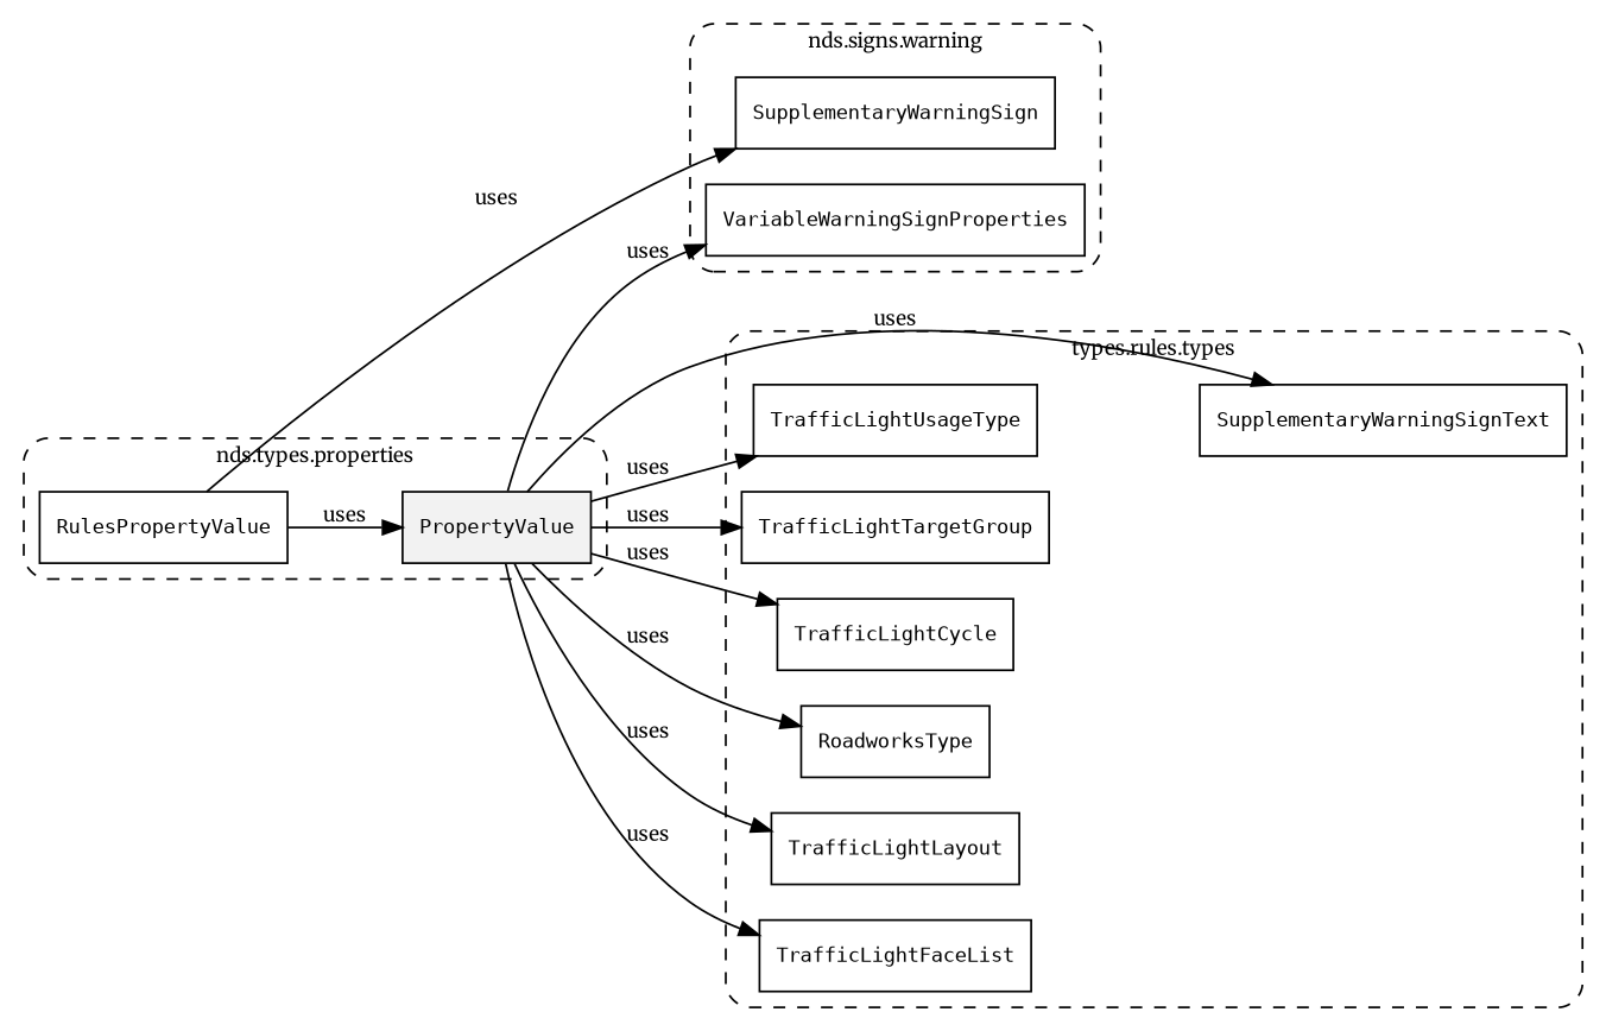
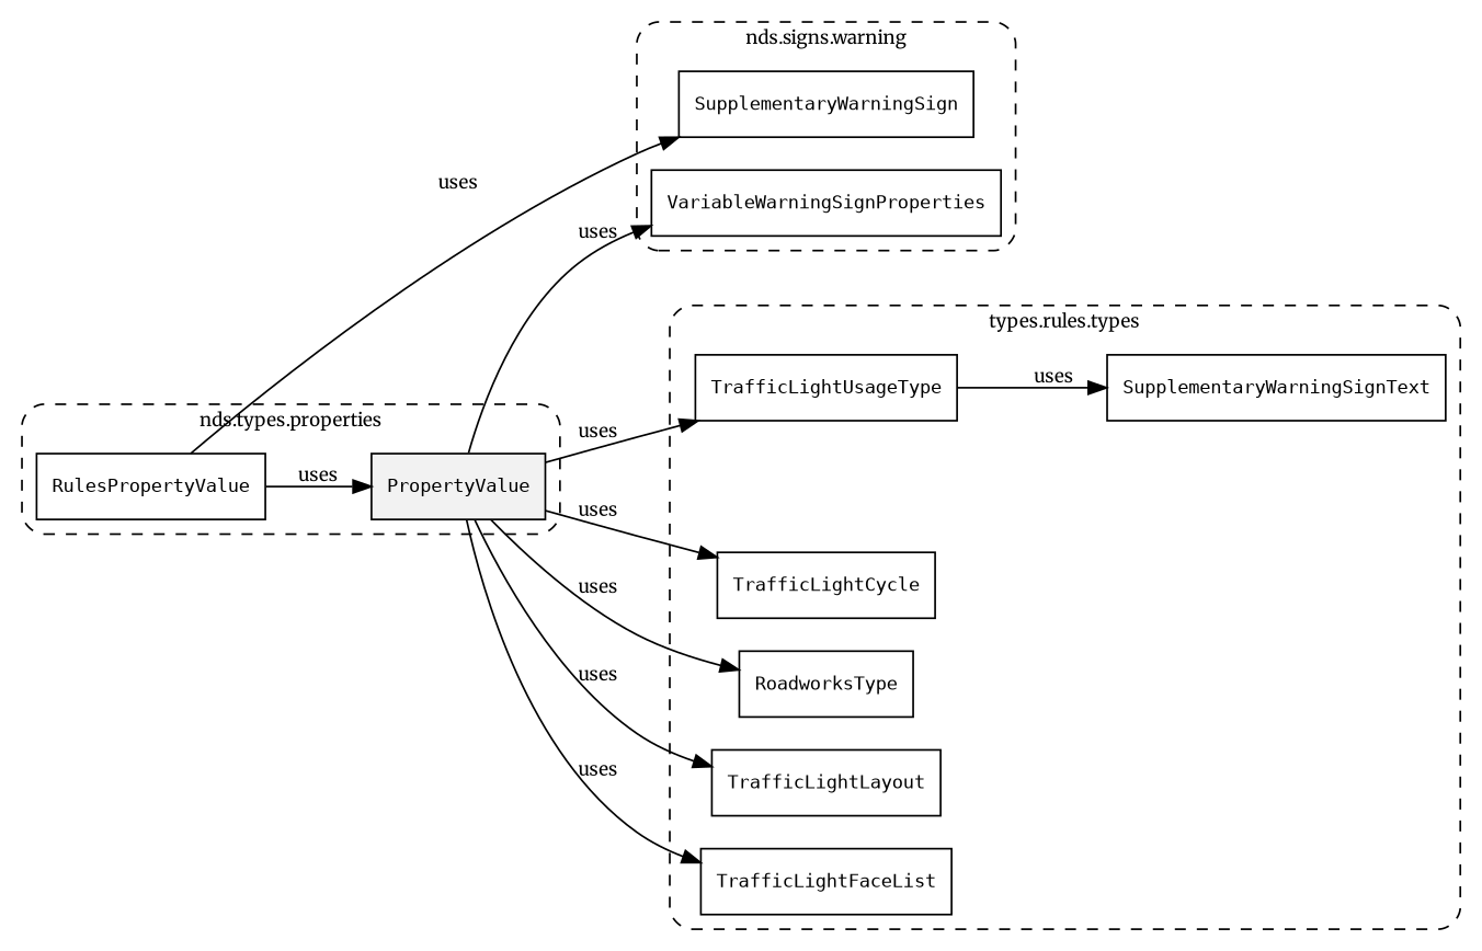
  digraph {
    fontname=Merriweather
    fontsize=10
    rankdir=LR
    node [fontname=Merriweather fontsize=10 shape=box]
    edge [fontname=Merriweather fontsize=10]
    n1 [fillcolor="#0000000D" label=<<font face="monospace"><table align="center" border="0" cellspacing="0" cellpadding="0"><tr><td href="../../../content/packages/nds.rules.properties.html#Choice-PropertyValue" title="Choice defined in nds.rules.properties">PropertyValue</td></tr></table></font>> style=filled]
    n2 [label=<<font face="monospace"><table align="center" border="0" cellspacing="0" cellpadding="0"><tr><td href="../../../content/packages/nds.rules.properties.html#Structure-RulesPropertyValue" title="Structure defined in nds.rules.properties">RulesPropertyValue</td></tr></table></font>>]
    n3 [label=<<font face="monospace"><table align="center" border="0" cellspacing="0" cellpadding="0"><tr><td href="../../../content/packages/nds.signs.warning.html#Enum-SupplementaryWarningSign" title="Enum defined in nds.signs.warning">SupplementaryWarningSign</td></tr></table></font>>]
    n4 [label=<<font face="monospace"><table align="center" border="0" cellspacing="0" cellpadding="0"><tr><td href="../../../content/packages/nds.signs.warning.html#Enum-VariableWarningSignProperties" title="Enum defined in nds.signs.warning">VariableWarningSignProperties</td></tr></table></font>>]
    n5 [label=<<font face="monospace"><table align="center" border="0" cellspacing="0" cellpadding="0"><tr><td href="../../../content/packages/nds.rules.types.html#Enum-RoadworksType" title="Enum defined in nds.rules.types">RoadworksType</td></tr></table></font>>]
    n6 [label=<<font face="monospace"><table align="center" border="0" cellspacing="0" cellpadding="0"><tr><td href="../../../content/packages/nds.rules.types.html#Structure-TrafficLightLayout" title="Structure defined in nds.rules.types">TrafficLightLayout</td></tr></table></font>>]
    n7 [label=<<font face="monospace"><table align="center" border="0" cellspacing="0" cellpadding="0"><tr><td href="../../../content/packages/nds.rules.types.html#Structure-TrafficLightFaceList" title="Structure defined in nds.rules.types">TrafficLightFaceList</td></tr></table></font>>]
    n8 [label=<<font face="monospace"><table align="center" border="0" cellspacing="0" cellpadding="0"><tr><td href="../../../content/packages/nds.rules.types.html#Enum-TrafficLightUsageType" title="Enum defined in nds.rules.types">TrafficLightUsageType</td></tr></table></font>>]
-   n9 [label=<<font face="monospace"><table align="center" border="0" cellspacing="0" cellpadding="0"><tr><td href="../../../content/packages/nds.rules.types.html#Bitmask-TrafficLightTargetGroup" title="Bitmask defined in nds.rules.types">TrafficLightTargetGroup</td></tr></table></font>>]
    n10 [label=<<font face="monospace"><table align="center" border="0" cellspacing="0" cellpadding="0"><tr><td href="../../../content/packages/nds.rules.types.html#Structure-TrafficLightCycle" title="Structure defined in nds.rules.types">TrafficLightCycle</td></tr></table></font>>]
    n11 [label=<<font face="monospace"><table align="center" border="0" cellspacing="0" cellpadding="0"><tr><td href="../../../content/packages/nds.rules.types.html#Structure-SupplementaryWarningSignText" title="Structure defined in nds.rules.types">SupplementaryWarningSignText</td></tr></table></font>>]
    subgraph cluster_1 {
      label="nds.types.properties"
      style="dashed, rounded"
      n1
      n2
    }
    subgraph cluster_2 {
      label="nds.signs.warning"
      style="dashed, rounded"
      n3
      n4
    }
    subgraph cluster_3 {
      label="types.rules.types"
      style="dashed, rounded"
      n5
      n6
      n7
      n8
-     n9
      n10
      n11
    }
    n1 -> n4 [label=uses]
    n1 -> n5 [label=uses]
    n1 -> n6 [label=uses]
    n1 -> n7 [label=uses]
    n1 -> n8 [label=uses]
-   n1 -> n9 [label=uses]
    n1 -> n10 [label=uses]
-   n1 -> n11 [label=uses]
+   n8 -> n11 [label=uses]
    n2 -> n1 [label=uses]
    n2 -> n3 [label=uses]
  }
